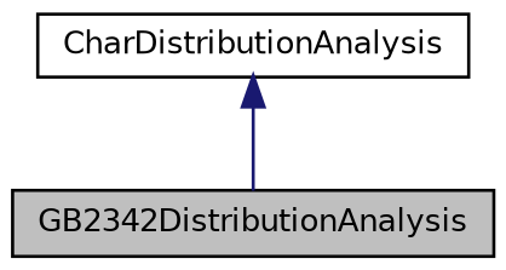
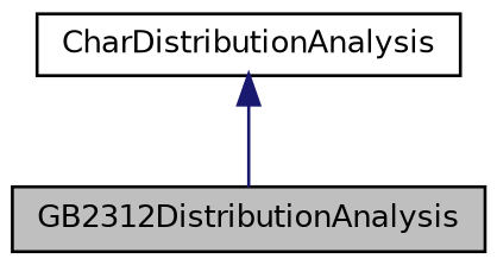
  digraph {
    node [color=black fontname=Helvetica fontsize=10 shape=record style=filled]
-   n1 [fillcolor=grey75 fontcolor=black height=0.2 label=GB2342DistributionAnalysis width=0.4]
+   n1 [fillcolor=grey75 fontcolor=black height=0.2 label=GB2312DistributionAnalysis width=0.4]
    n2 [fillcolor=white height=0.2 label=CharDistributionAnalysis width=0.4]
    n2 -> n1 [color=midnightblue dir=back fontname=Helvetica fontsize=10 labelfontname=Helvetica labelfontsize=10 style=solid]
  }
